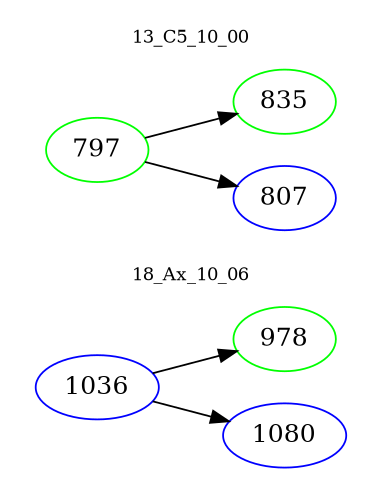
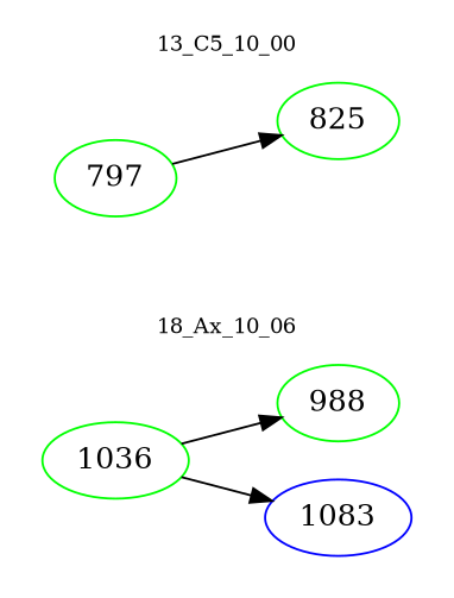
  digraph {
    rankdir=LR
    node [color=green]
    edge [color=black]
-   n1 [color=blue label=1036]
-   n2 [color=blue label=1080]
-   n3 [label=978]
+   n1 [label=1036]
+   n2 [color=blue label=1083]
+   n3 [label=988]
    n4 [label=797]
-   n5 [color=blue label=807]
-   n6 [label=835]
+   n6 [label=825]
    subgraph cluster_1 {
      color=white
      fontsize=10
      label="18_Ax_10_06"
      n1
      n2
      n3
    }
    subgraph cluster_2 {
      color=white
      fontsize=10
      label="13_C5_10_00"
      n4
-     n5
      n6
    }
    n1 -> n2
    n1 -> n3
-   n4 -> n5
    n4 -> n6
  }
